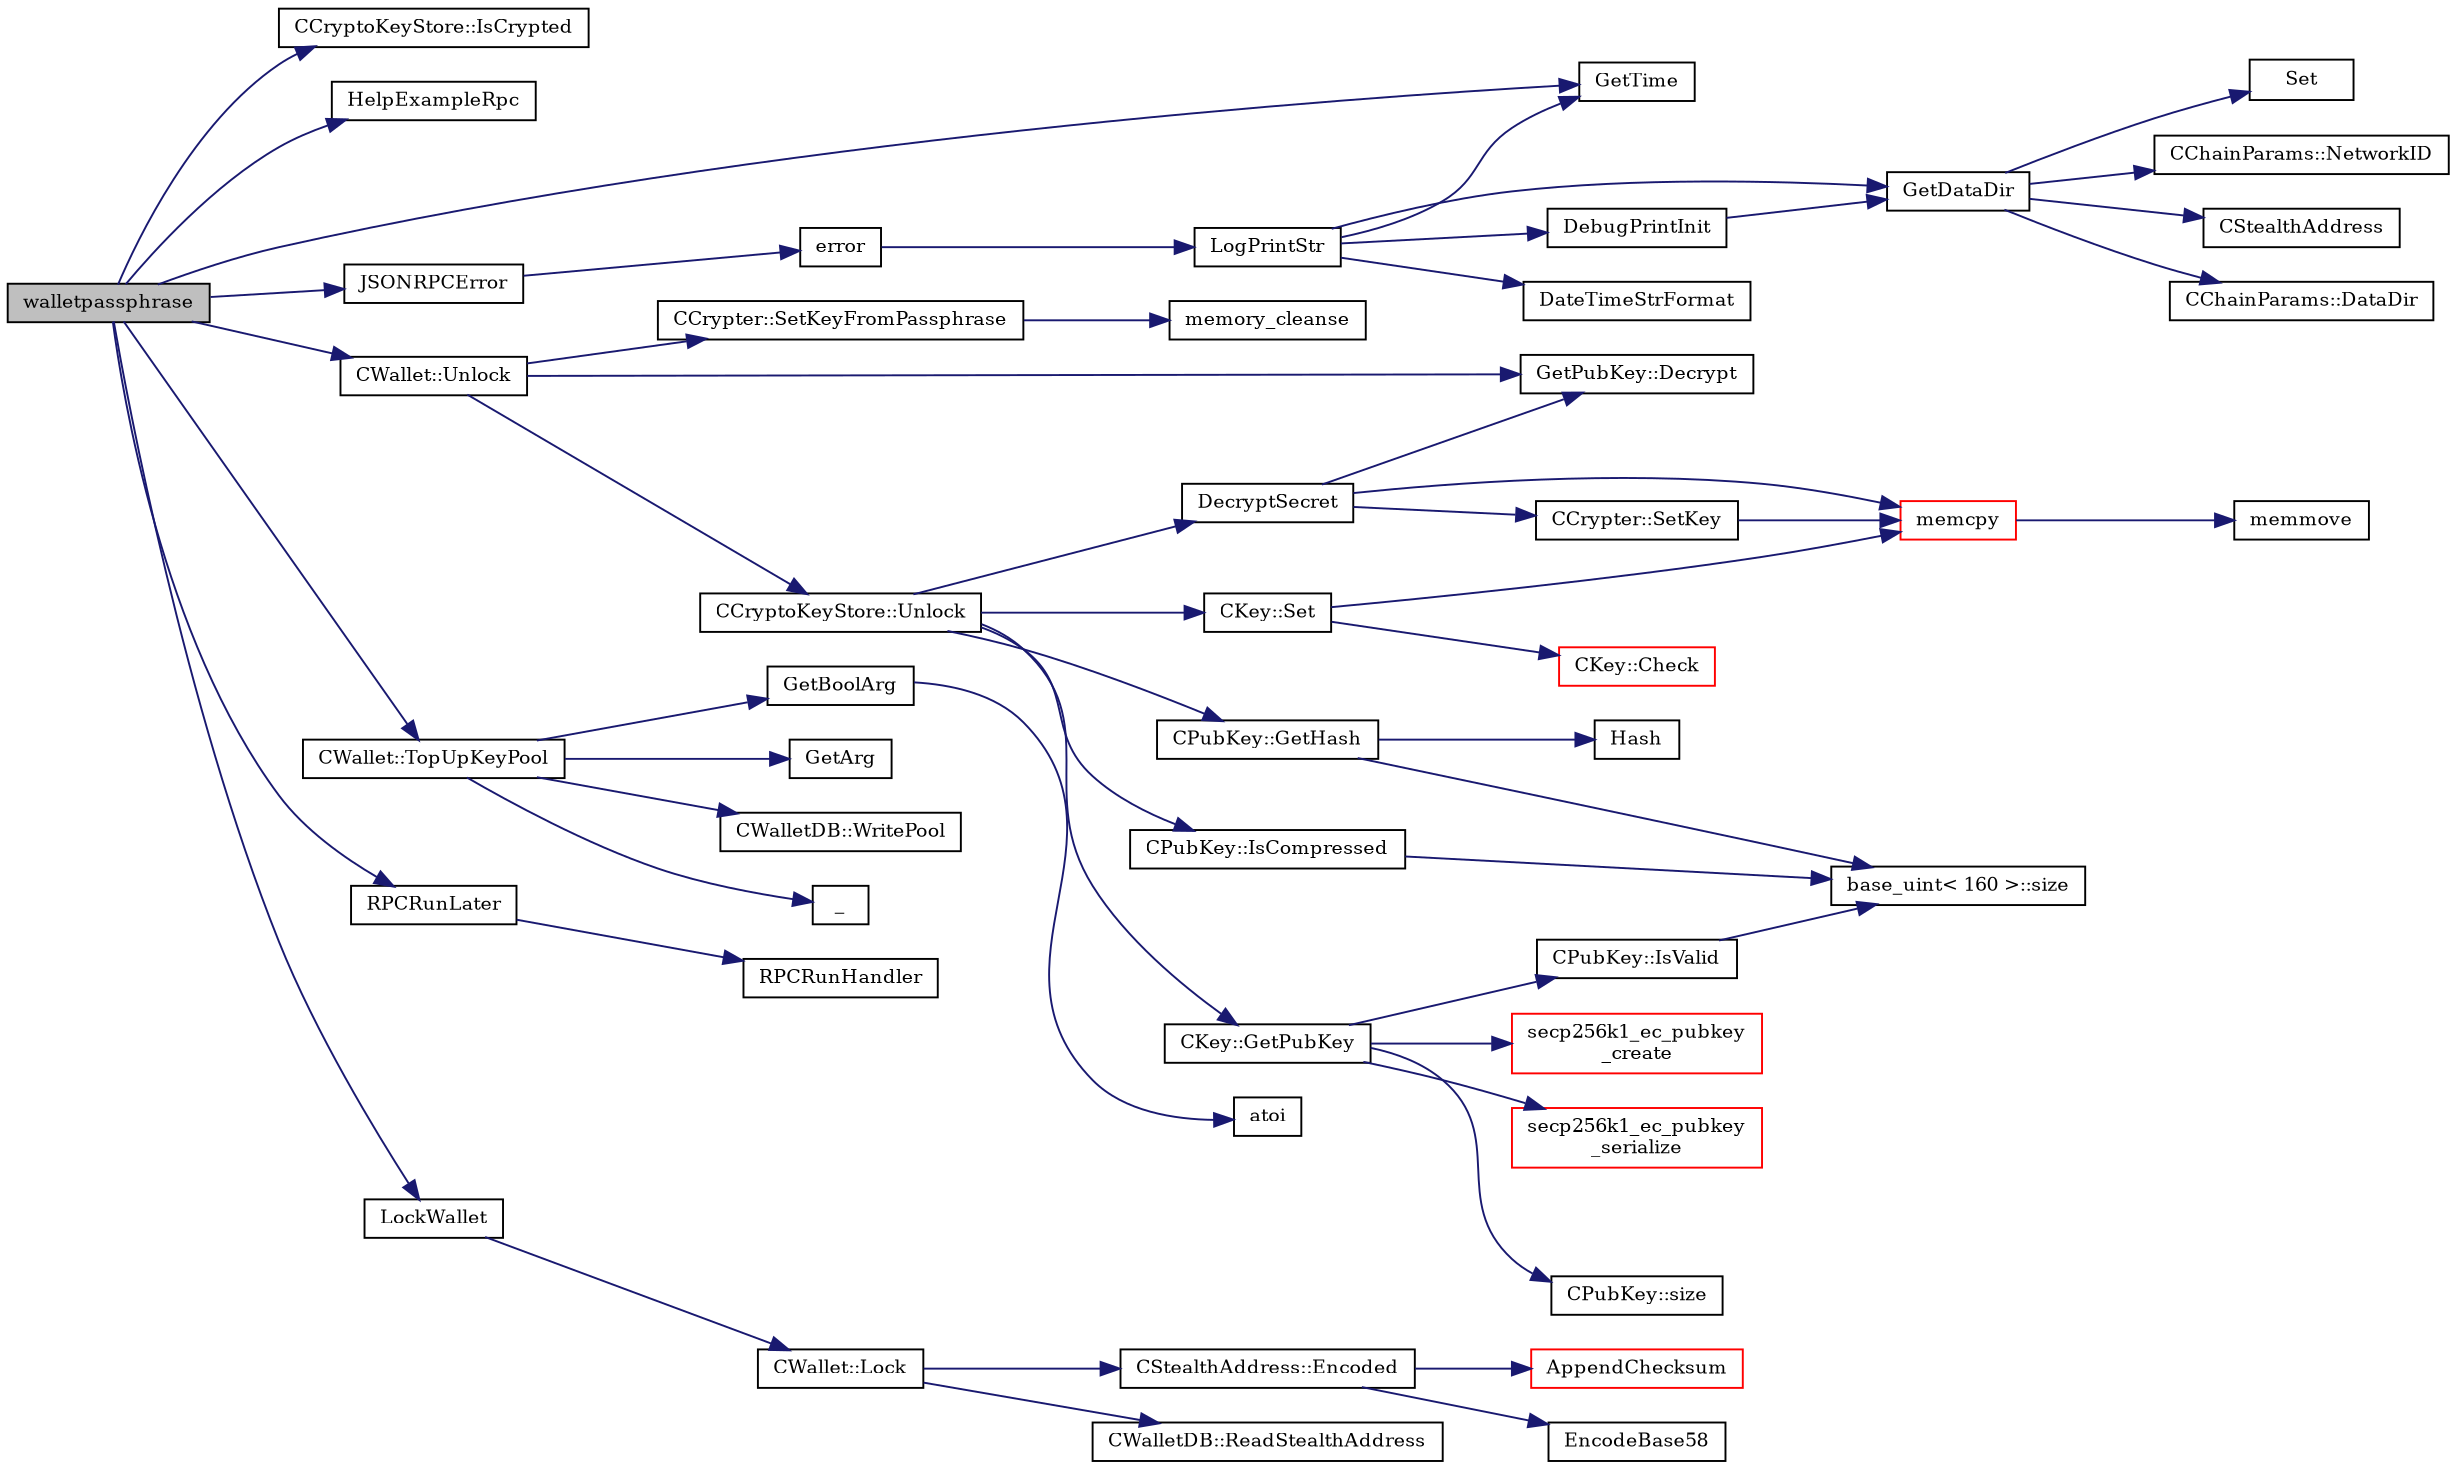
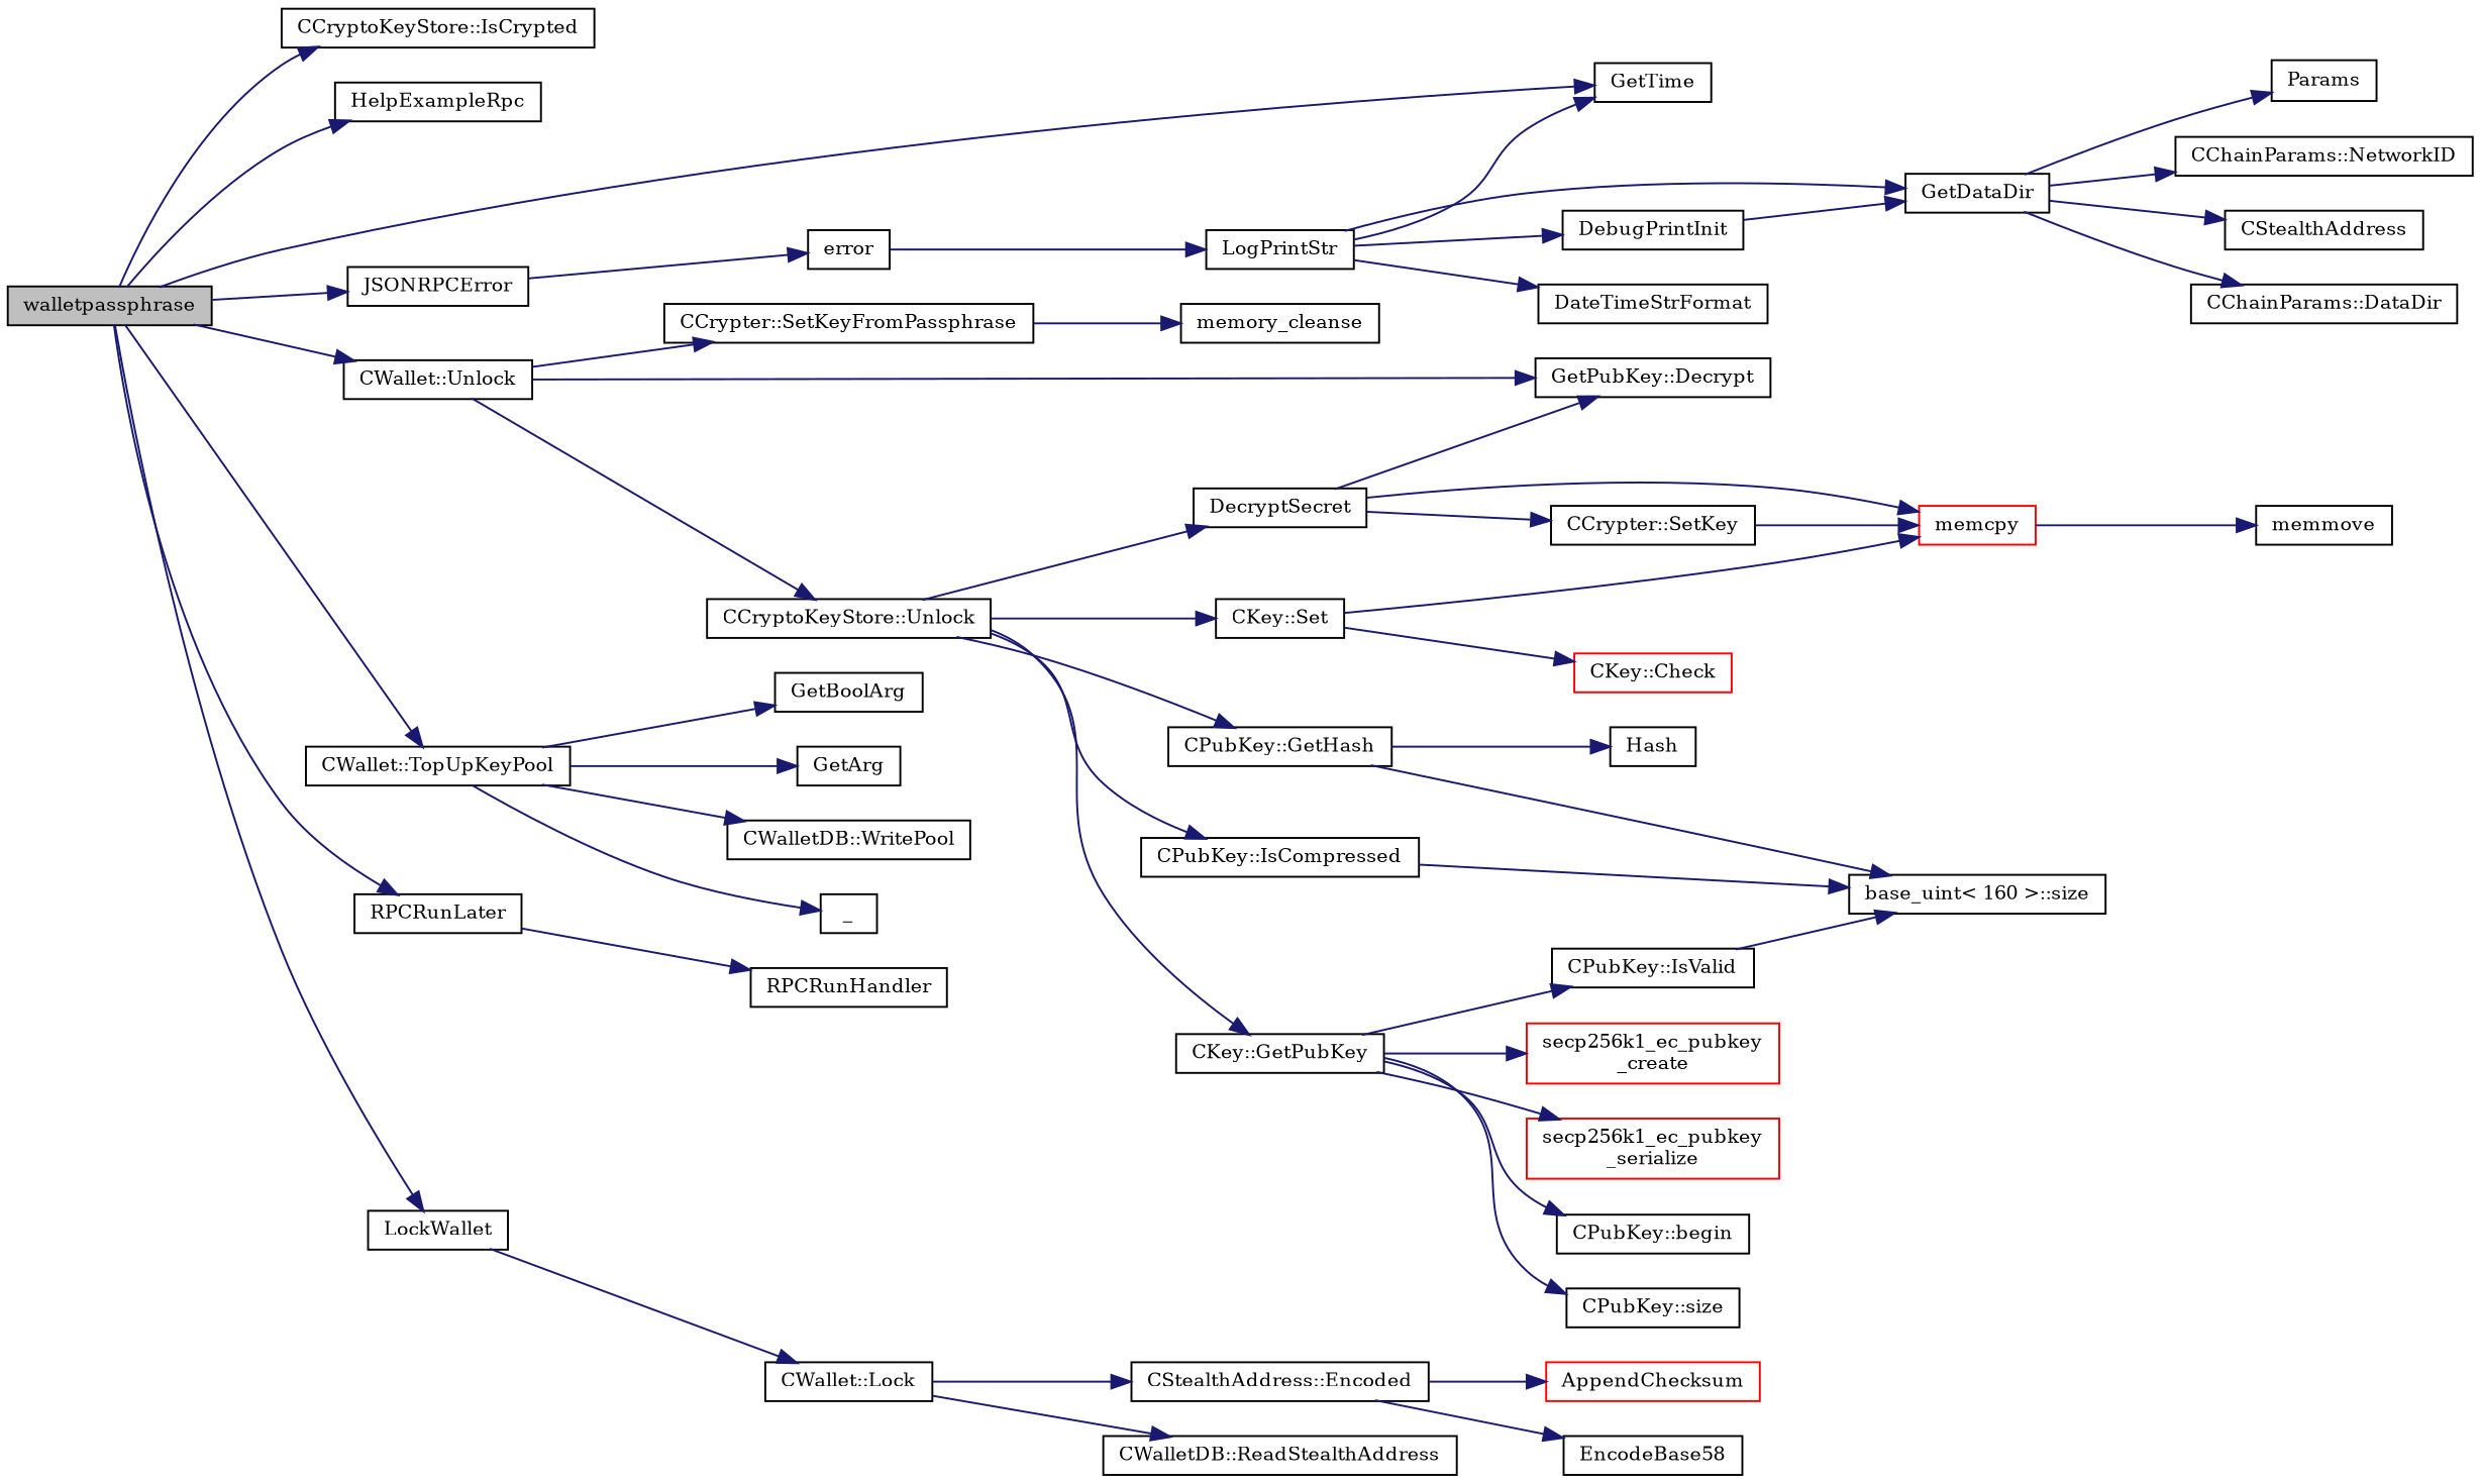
  digraph {
    fontname="DejaVu Serif"
    rankdir=LR
    node [color=black fillcolor=white fontname="DejaVu Serif" fontsize=10 shape=record style=filled]
    edge [color=midnightblue fontname="DejaVu Serif" fontsize=10 labelfontname=Helvetica labelfontsize=10 style=solid]
    n1 [fillcolor=grey75 fontcolor=black height=0.2 label=walletpassphrase width=0.4]
    n2 [height=0.2 label="CCryptoKeyStore::IsCrypted" width=0.4]
    n3 [height=0.2 label=HelpExampleRpc width=0.4]
    n4 [height=0.2 label=JSONRPCError width=0.4]
    n5 [height=0.2 label=GetTime width=0.4]
    n6 [height=0.2 label="CWallet::Unlock" width=0.4]
    n7 [height=0.2 label="CWallet::TopUpKeyPool" width=0.4]
    n8 [height=0.2 label=RPCRunLater width=0.4]
    n9 [height=0.2 label=LockWallet width=0.4]
    n10 [height=0.2 label=error width=0.4]
    n11 [height=0.2 label="CCrypter::SetKeyFromPassphrase" width=0.4]
    n12 [height=0.2 label="GetPubKey::Decrypt" width=0.4]
    n13 [height=0.2 label="CCryptoKeyStore::Unlock" width=0.4]
    n14 [height=0.2 label=GetBoolArg width=0.4]
    n15 [height=0.2 label=GetArg width=0.4]
    n16 [height=0.2 label="CWalletDB::WritePool" width=0.4]
    n17 [height=0.2 label=_ width=0.4]
    n18 [height=0.2 label=RPCRunHandler width=0.4]
    n19 [height=0.2 label="CWallet::Lock" width=0.4]
    n20 [height=0.2 label=LogPrintStr width=0.4]
    n21 [height=0.2 label=DebugPrintInit width=0.4]
    n22 [height=0.2 label=GetDataDir width=0.4]
    n23 [height=0.2 label=DateTimeStrFormat width=0.4]
-   n24 [height=0.2 label=Set width=0.4]
+   n24 [height=0.2 label=Params width=0.4]
    n25 [height=0.2 label="CChainParams::NetworkID" width=0.4]
    n26 [height=0.2 label=CStealthAddress width=0.4]
    n27 [height=0.2 label="CChainParams::DataDir" width=0.4]
    n28 [height=0.2 label=memory_cleanse width=0.4]
    n29 [height=0.2 label=DecryptSecret width=0.4]
    n30 [height=0.2 label="CPubKey::GetHash" width=0.4]
    n31 [height=0.2 label="CKey::Set" width=0.4]
    n32 [height=0.2 label="CPubKey::IsCompressed" width=0.4]
    n33 [height=0.2 label="CKey::GetPubKey" width=0.4]
    n34 [color=red height=0.2 label=memcpy width=0.4]
    n35 [height=0.2 label="CCrypter::SetKey" width=0.4]
    n36 [height=0.2 label=Hash width=0.4]
    n37 [height=0.2 label="base_uint\< 160 \>::size" width=0.4]
    n38 [color=red height=0.2 label="CKey::Check" width=0.4]
    n39 [color=red height=0.2 label="secp256k1_ec_pubkey\l_create" width=0.4]
    n40 [color=red height=0.2 label="secp256k1_ec_pubkey\l_serialize" width=0.4]
+   n41 [height=0.2 label="CPubKey::begin" width=0.4]
    n42 [height=0.2 label="CPubKey::size" width=0.4]
    n43 [height=0.2 label="CPubKey::IsValid" width=0.4]
    n44 [height=0.2 label=memmove width=0.4]
-   n45 [height=0.2 label=atoi width=0.4]
    n46 [height=0.2 label="CStealthAddress::Encoded" width=0.4]
    n47 [height=0.2 label="CWalletDB::ReadStealthAddress" width=0.4]
    n48 [color=red height=0.2 label=AppendChecksum width=0.4]
    n49 [height=0.2 label=EncodeBase58 width=0.4]
    n1 -> n2
    n1 -> n3
    n1 -> n4
    n1 -> n5
    n1 -> n6
    n1 -> n7
    n1 -> n8
    n1 -> n9
    n4 -> n10
    n6 -> n11
    n6 -> n12
    n6 -> n13
    n7 -> n14
    n7 -> n15
    n7 -> n16
    n7 -> n17
    n8 -> n18
    n9 -> n19
    n10 -> n20
    n11 -> n28
    n13 -> n29
    n13 -> n30
    n13 -> n31
    n13 -> n32
    n13 -> n33
-   n14 -> n45
    n19 -> n46
    n19 -> n47
    n20 -> n5
    n20 -> n21
    n20 -> n22
    n20 -> n23
    n21 -> n22
    n22 -> n24
    n22 -> n25
    n22 -> n26
    n22 -> n27
    n29 -> n12
    n29 -> n34
    n29 -> n35
    n30 -> n36
    n30 -> n37
    n31 -> n34
    n31 -> n38
    n32 -> n37
    n33 -> n39
    n33 -> n40
+   n33 -> n41
    n33 -> n42
    n33 -> n43
    n34 -> n44
    n35 -> n34
    n43 -> n37
    n46 -> n48
    n46 -> n49
  }
